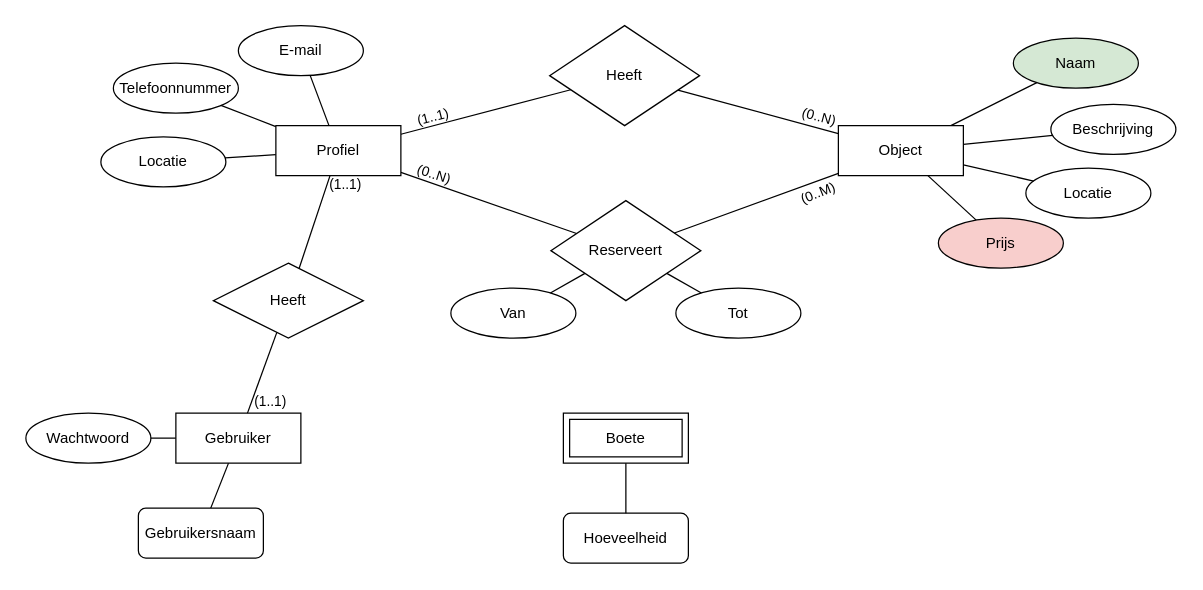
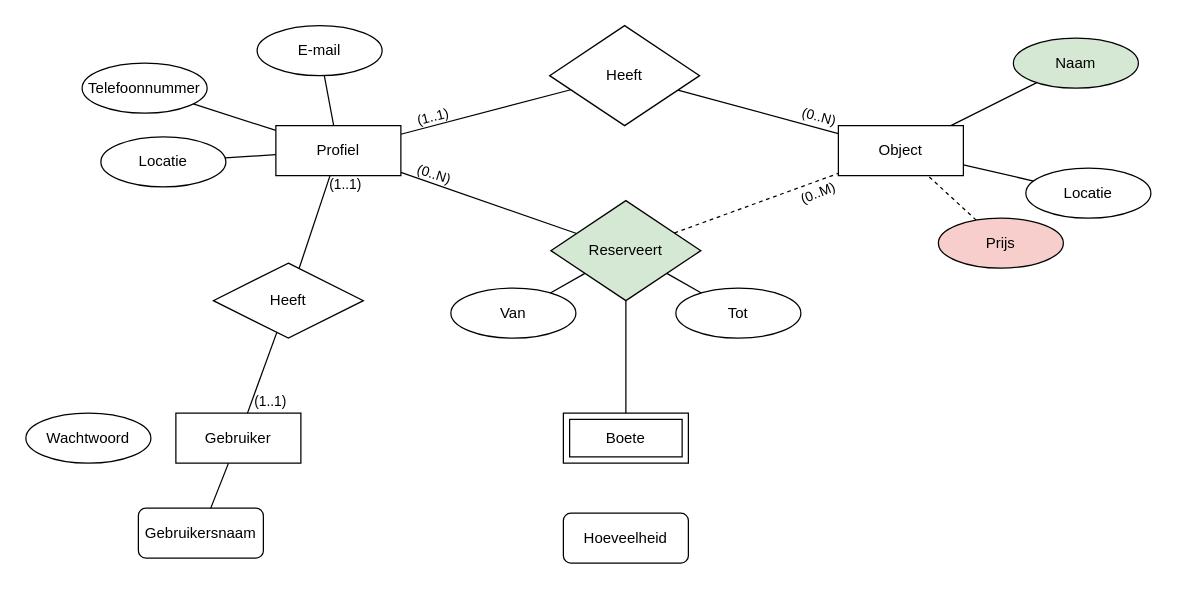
  <mxCell id="0" />
  <mxCell id="1" parent="0" />
  <mxCell id="2" value="Heeft" style="rhombus;whiteSpace=wrap;html=1;" parent="1" vertex="1"><mxGeometry x="439" y="20" width="120" height="80" as="geometry" /></mxCell>
- <mxCell id="3" value="Reserveert" style="rhombus;whiteSpace=wrap;html=1;" parent="1" vertex="1"><mxGeometry x="440" y="160" width="120" height="80" as="geometry" /></mxCell>
+ <mxCell id="3" value="Reserveert" style="rhombus;whiteSpace=wrap;html=1;fillColor=#d5e8d4;" parent="1" vertex="1"><mxGeometry x="440" y="160" width="120" height="80" as="geometry" /></mxCell>
  <mxCell id="4" value="" style="endArrow=none;html=1;rounded=0;" parent="1" source="40" target="2" edge="1"><mxGeometry width="50" height="50" relative="1" as="geometry"><mxPoint x="330" y="104.348" as="sourcePoint" /><mxPoint x="520" y="80" as="targetPoint" /></mxGeometry></mxCell>
  <mxCell id="5" value="" style="endArrow=none;html=1;rounded=0;" parent="1" source="37" target="2" edge="1"><mxGeometry width="50" height="50" relative="1" as="geometry"><mxPoint x="670" y="104.348" as="sourcePoint" /><mxPoint x="520" y="80" as="targetPoint" /></mxGeometry></mxCell>
  <mxCell id="6" value="" style="endArrow=none;html=1;rounded=0;" parent="1" source="40" target="3" edge="1"><mxGeometry width="50" height="50" relative="1" as="geometry"><mxPoint x="330" y="140.87" as="sourcePoint" /><mxPoint x="520" y="80" as="targetPoint" /></mxGeometry></mxCell>
- <mxCell id="7" value="" style="endArrow=none;html=1;rounded=0;" parent="1" source="3" target="37" edge="1"><mxGeometry width="50" height="50" relative="1" as="geometry"><mxPoint x="470" y="130" as="sourcePoint" /><mxPoint x="670" y="140.87" as="targetPoint" /></mxGeometry></mxCell>
+ <mxCell id="7" value="" style="endArrow=none;html=1;rounded=0;dashed=1;" parent="1" source="3" target="37" edge="1"><mxGeometry width="50" height="50" relative="1" as="geometry"><mxPoint x="470" y="130" as="sourcePoint" /><mxPoint x="670" y="140.87" as="targetPoint" /></mxGeometry></mxCell>
  <mxCell id="8" value="&lt;font style=&quot;font-size: 11px;&quot;&gt;(1..1)&lt;/font&gt;" style="text;html=1;align=center;verticalAlign=middle;whiteSpace=wrap;rounded=0;rotation=-14;" parent="1" vertex="1"><mxGeometry x="336" y="83" width="20" height="20" as="geometry" /></mxCell>
  <mxCell id="9" value="&lt;font style=&quot;font-size: 11px;&quot;&gt;(0..N)&lt;/font&gt;" style="text;html=1;align=center;verticalAlign=middle;whiteSpace=wrap;rounded=0;rotation=15;" parent="1" vertex="1"><mxGeometry x="645" y="83" width="20" height="20" as="geometry" /></mxCell>
  <mxCell id="10" value="&lt;font style=&quot;font-size: 11px;&quot;&gt;(0..N)&lt;/font&gt;" style="text;html=1;align=center;verticalAlign=middle;whiteSpace=wrap;rounded=0;rotation=18;" parent="1" vertex="1"><mxGeometry x="337" y="129" width="20" height="20" as="geometry" /></mxCell>
  <mxCell id="11" value="&lt;font style=&quot;font-size: 11px;&quot;&gt;(0..M)&lt;/font&gt;" style="text;html=1;align=center;verticalAlign=middle;whiteSpace=wrap;rounded=0;rotation=-22;" parent="1" vertex="1"><mxGeometry x="644" y="144" width="20" height="20" as="geometry" /></mxCell>
  <mxCell id="12" value="Boete" style="shape=ext;margin=3;double=1;whiteSpace=wrap;html=1;align=center;" parent="1" vertex="1"><mxGeometry x="450" y="330" width="100" height="40" as="geometry" /></mxCell>
+ <mxCell id="13" value="" style="endArrow=none;html=1;rounded=0;" parent="1" source="3" target="12" edge="1"><mxGeometry relative="1" as="geometry"><mxPoint x="190" y="350" as="sourcePoint" /><mxPoint x="350" y="350" as="targetPoint" /></mxGeometry></mxCell>
  <mxCell id="14" value="Gebruikersnaam" style="whiteSpace=wrap;html=1;align=center;rounded=1;" parent="1" vertex="1"><mxGeometry x="110" y="406" width="100" height="40" as="geometry" /></mxCell>
- <mxCell id="15" value="E-mail" style="ellipse;whiteSpace=wrap;html=1;align=center;" parent="1" vertex="1"><mxGeometry x="190" y="20" width="100" height="40" as="geometry" /></mxCell>
- <mxCell id="16" value="Telefoonnummer" style="ellipse;whiteSpace=wrap;html=1;align=center;" parent="1" vertex="1"><mxGeometry x="90" y="50" width="100" height="40" as="geometry" /></mxCell>
+ <mxCell id="15" value="E-mail" style="ellipse;whiteSpace=wrap;html=1;align=center;" parent="1" vertex="1"><mxGeometry x="205" y="20" width="100" height="40" as="geometry" /></mxCell>
+ <mxCell id="16" value="Telefoonnummer" style="ellipse;whiteSpace=wrap;html=1;align=center;" parent="1" vertex="1"><mxGeometry x="65" y="50" width="100" height="40" as="geometry" /></mxCell>
  <mxCell id="17" value="Locatie" style="ellipse;whiteSpace=wrap;html=1;align=center;" parent="1" vertex="1"><mxGeometry x="80" y="109" width="100" height="40" as="geometry" /></mxCell>
  <mxCell id="18" value="Wachtwoord" style="ellipse;whiteSpace=wrap;html=1;align=center;" parent="1" vertex="1"><mxGeometry x="20" y="330" width="100" height="40" as="geometry" /></mxCell>
  <mxCell id="19" value="" style="endArrow=none;html=1;rounded=0;" parent="1" source="40" target="17" edge="1"><mxGeometry relative="1" as="geometry"><mxPoint x="360" y="-30" as="sourcePoint" /><mxPoint x="350" y="90" as="targetPoint" /></mxGeometry></mxCell>
  <mxCell id="20" value="" style="endArrow=none;html=1;rounded=0;" parent="1" source="40" target="16" edge="1"><mxGeometry relative="1" as="geometry"><mxPoint x="320" y="-34.286" as="sourcePoint" /><mxPoint x="360" y="100" as="targetPoint" /></mxGeometry></mxCell>
  <mxCell id="21" value="" style="endArrow=none;html=1;rounded=0;" parent="1" source="40" target="15" edge="1"><mxGeometry relative="1" as="geometry"><mxPoint x="320" y="-56.471" as="sourcePoint" /><mxPoint x="370" y="110" as="targetPoint" /></mxGeometry></mxCell>
  <mxCell id="22" value="" style="endArrow=none;html=1;rounded=0;" parent="1" source="36" target="14" edge="1"><mxGeometry relative="1" as="geometry"><mxPoint x="180" y="330" as="sourcePoint" /><mxPoint x="240" y="526" as="targetPoint" /></mxGeometry></mxCell>
- <mxCell id="23" value="" style="endArrow=none;html=1;rounded=0;" parent="1" source="36" target="18" edge="1"><mxGeometry relative="1" as="geometry"><mxPoint x="206.25" y="316" as="sourcePoint" /><mxPoint x="250" y="536" as="targetPoint" /></mxGeometry></mxCell>
  <mxCell id="24" value="Prijs" style="ellipse;whiteSpace=wrap;html=1;align=center;fillColor=#f8cecc;" parent="1" vertex="1"><mxGeometry x="750" y="174" width="100" height="40" as="geometry" /></mxCell>
  <mxCell id="25" value="Locatie" style="ellipse;whiteSpace=wrap;html=1;align=center;" parent="1" vertex="1"><mxGeometry x="820" y="134" width="100" height="40" as="geometry" /></mxCell>
- <mxCell id="26" value="Beschrijving" style="ellipse;whiteSpace=wrap;html=1;align=center;" parent="1" vertex="1"><mxGeometry x="840" y="83" width="100" height="40" as="geometry" /></mxCell>
  <mxCell id="27" value="Naam" style="ellipse;whiteSpace=wrap;html=1;align=center;fillColor=#d5e8d4;" parent="1" vertex="1"><mxGeometry x="810" y="30" width="100" height="40" as="geometry" /></mxCell>
- <mxCell id="28" value="" style="endArrow=none;html=1;rounded=0;" parent="1" source="24" target="37" edge="1"><mxGeometry relative="1" as="geometry"><mxPoint x="610" y="299.71" as="sourcePoint" /><mxPoint x="758.378" y="150" as="targetPoint" /></mxGeometry></mxCell>
- <mxCell id="29" value="" style="endArrow=none;html=1;rounded=0;" parent="1" source="26" target="37" edge="1"><mxGeometry relative="1" as="geometry"><mxPoint x="590" y="280" as="sourcePoint" /><mxPoint x="790" y="113.625" as="targetPoint" /></mxGeometry></mxCell>
+ <mxCell id="28" value="" style="endArrow=none;html=1;rounded=0;dashed=1;" parent="1" source="24" target="37" edge="1"><mxGeometry relative="1" as="geometry"><mxPoint x="610" y="299.71" as="sourcePoint" /><mxPoint x="758.378" y="150" as="targetPoint" /></mxGeometry></mxCell>
  <mxCell id="30" value="" style="endArrow=none;html=1;rounded=0;" parent="1" source="25" target="37" edge="1"><mxGeometry relative="1" as="geometry"><mxPoint x="580" y="240" as="sourcePoint" /><mxPoint x="790" y="134.571" as="targetPoint" /></mxGeometry></mxCell>
  <mxCell id="31" value="" style="endArrow=none;html=1;rounded=0;" parent="1" source="37" target="27" edge="1"><mxGeometry relative="1" as="geometry"><mxPoint x="785.714" y="90" as="sourcePoint" /><mxPoint x="750" y="160" as="targetPoint" /></mxGeometry></mxCell>
  <mxCell id="32" value="Tot" style="ellipse;whiteSpace=wrap;html=1;align=center;" parent="1" vertex="1"><mxGeometry x="540" y="230" width="100" height="40" as="geometry" /></mxCell>
  <mxCell id="33" value="Van" style="ellipse;whiteSpace=wrap;html=1;align=center;" parent="1" vertex="1"><mxGeometry x="360" y="230" width="100" height="40" as="geometry" /></mxCell>
  <mxCell id="34" value="" style="endArrow=none;html=1;rounded=0;" parent="1" source="32" target="3" edge="1"><mxGeometry relative="1" as="geometry"><mxPoint x="450" y="290" as="sourcePoint" /><mxPoint x="610" y="290" as="targetPoint" /></mxGeometry></mxCell>
  <mxCell id="35" value="" style="endArrow=none;html=1;rounded=0;" parent="1" source="33" target="3" edge="1"><mxGeometry relative="1" as="geometry"><mxPoint x="450" y="290" as="sourcePoint" /><mxPoint x="610" y="290" as="targetPoint" /></mxGeometry></mxCell>
  <mxCell id="36" value="Gebruiker" style="whiteSpace=wrap;html=1;align=center;" parent="1" vertex="1"><mxGeometry x="140" y="330" width="100" height="40" as="geometry" /></mxCell>
  <mxCell id="37" value="Object" style="whiteSpace=wrap;html=1;align=center;" parent="1" vertex="1"><mxGeometry x="670" y="100" width="100" height="40" as="geometry" /></mxCell>
  <mxCell id="38" value="Hoeveelheid" style="whiteSpace=wrap;html=1;align=center;rounded=1;" parent="1" vertex="1"><mxGeometry x="450" y="410" width="100" height="40" as="geometry" /></mxCell>
- <mxCell id="39" value="" style="endArrow=none;html=1;rounded=0;" parent="1" source="12" target="38" edge="1"><mxGeometry relative="1" as="geometry"><mxPoint x="320" y="220" as="sourcePoint" /><mxPoint x="480" y="220" as="targetPoint" /></mxGeometry></mxCell>
  <mxCell id="40" value="Profiel" style="whiteSpace=wrap;html=1;align=center;" parent="1" vertex="1"><mxGeometry x="220" y="100" width="100" height="40" as="geometry" /></mxCell>
  <mxCell id="41" value="Heeft" style="shape=rhombus;perimeter=rhombusPerimeter;whiteSpace=wrap;html=1;align=center;" parent="1" vertex="1"><mxGeometry x="170" y="210" width="120" height="60" as="geometry" /></mxCell>
  <mxCell id="42" value="" style="endArrow=none;html=1;rounded=0;" parent="1" source="41" target="40" edge="1"><mxGeometry relative="1" as="geometry"><mxPoint x="180" y="270" as="sourcePoint" /><mxPoint x="340" y="270" as="targetPoint" /></mxGeometry></mxCell>
  <mxCell id="43" value="" style="endArrow=none;html=1;rounded=0;" parent="1" source="36" target="41" edge="1"><mxGeometry relative="1" as="geometry"><mxPoint x="180" y="270" as="sourcePoint" /><mxPoint x="340" y="270" as="targetPoint" /></mxGeometry></mxCell>
  <mxCell id="44" value="&lt;font style=&quot;font-size: 11px;&quot;&gt;(1..1)&lt;/font&gt;" style="text;html=1;align=center;verticalAlign=middle;whiteSpace=wrap;rounded=0;rotation=0;" parent="1" vertex="1"><mxGeometry x="206" y="311" width="20" height="20" as="geometry" /></mxCell>
  <mxCell id="45" value="&lt;font style=&quot;font-size: 11px;&quot;&gt;(1..1)&lt;/font&gt;" style="text;html=1;align=center;verticalAlign=middle;whiteSpace=wrap;rounded=0;rotation=0;" parent="1" vertex="1"><mxGeometry x="266" y="137" width="20" height="20" as="geometry" /></mxCell>
